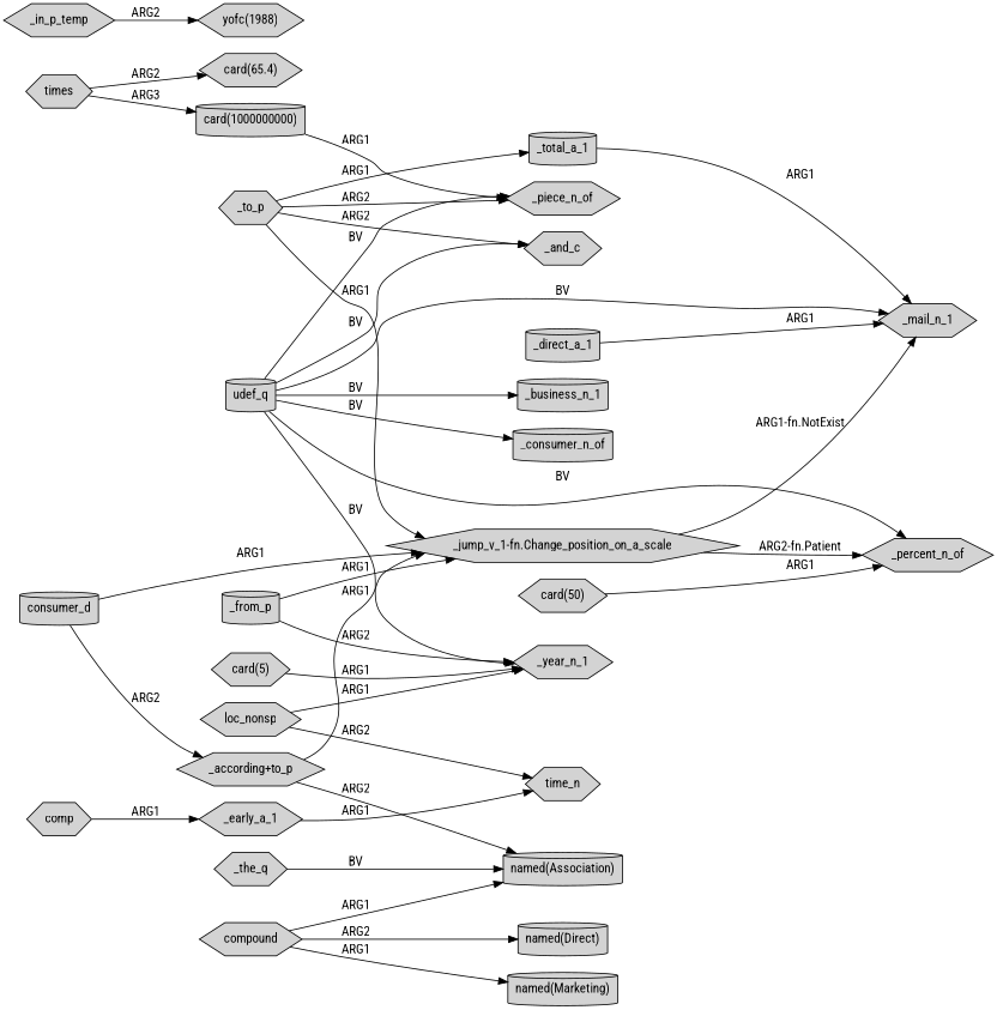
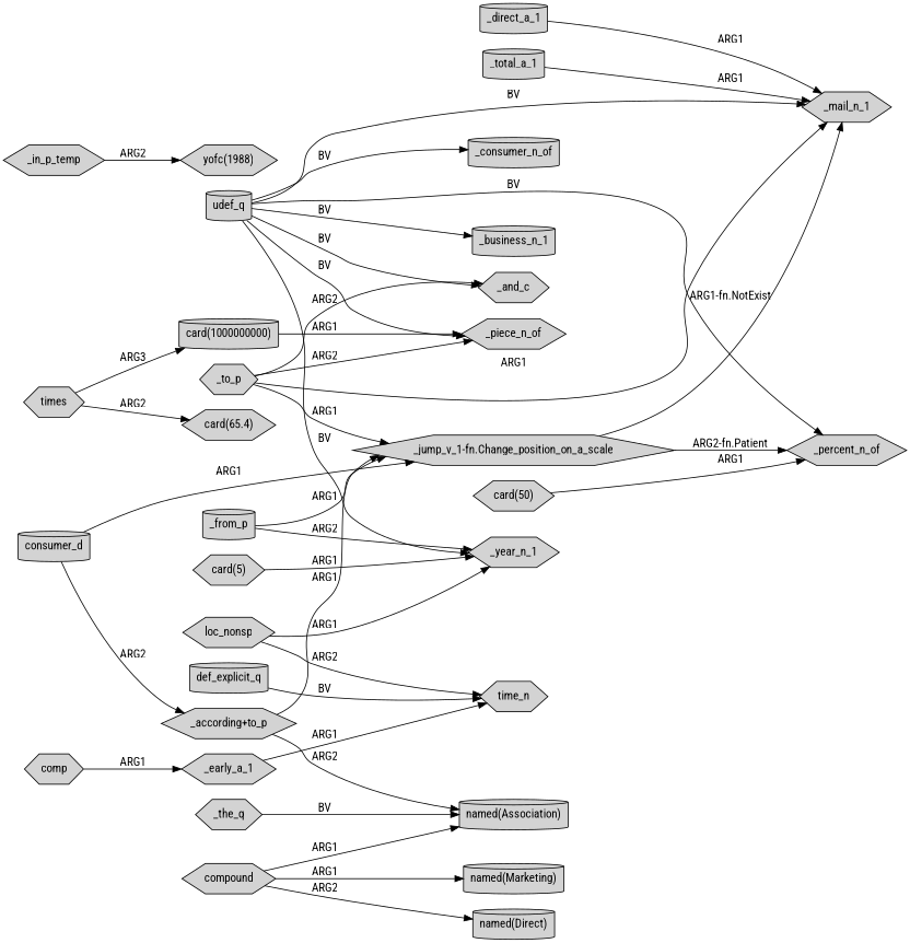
  digraph {
    fontname="Roboto Condensed"
    rankdir=LR
    node [fontname="Roboto Condensed" shape=hexagon style=filled]
    edge [fontname="Roboto Condensed"]
    "_according+to_p"
    "_jump_v_1-fn.Change_position_on_a_scale"
    "named(Association)" [shape=cylinder]
    _mail_n_1
    _percent_n_of
    "named(Marketing)" [shape=cylinder]
    "named(Direct)" [shape=cylinder]
    _to_p
    _piece_n_of
    _and_c
    "card(5)"
    _year_n_1
+   def_explicit_q [shape=cylinder]
    time_n
    loc_nonsp
    compound
    times
    "card(65.4)"
    "card(1000000000)" [shape=cylinder]
    _direct_a_1 [shape=cylinder]
    _from_p [shape=cylinder]
    udef_q [shape=cylinder]
    _consumer_n_of [shape=cylinder]
    _business_n_1 [shape=cylinder]
    "card(50)"
    _total_a_1 [shape=cylinder]
    n27 [label=consumer_d shape=cylinder]
    _early_a_1
    _the_q
    comp
    _in_p_temp
    "yofc(1988)"
    "_according+to_p" -> "_jump_v_1-fn.Change_position_on_a_scale" [label=ARG1]
    "_according+to_p" -> "named(Association)" [label=ARG2]
    "_jump_v_1-fn.Change_position_on_a_scale" -> _mail_n_1 [label="ARG1-fn.NotExist"]
    "_jump_v_1-fn.Change_position_on_a_scale" -> _percent_n_of [label="ARG2-fn.Patient"]
    _to_p -> "_jump_v_1-fn.Change_position_on_a_scale" [label=ARG1]
-   _to_p -> _total_a_1 [label=ARG1]
+   _to_p -> _mail_n_1 [label=ARG1]
    _to_p -> _piece_n_of [label=ARG2]
    _to_p -> _and_c [label=ARG2]
    "card(5)" -> _year_n_1 [label=ARG1]
+   def_explicit_q -> time_n [label=BV]
    loc_nonsp -> _year_n_1 [label=ARG1]
    loc_nonsp -> time_n [label=ARG2]
    compound -> "named(Association)" [label=ARG1]
    compound -> "named(Marketing)" [label=ARG1]
    compound -> "named(Direct)" [label=ARG2]
    times -> "card(65.4)" [label=ARG2]
    times -> "card(1000000000)" [label=ARG3]
    "card(1000000000)" -> _piece_n_of [label=ARG1]
    _direct_a_1 -> _mail_n_1 [label=ARG1]
    _from_p -> "_jump_v_1-fn.Change_position_on_a_scale" [label=ARG1]
    _from_p -> _year_n_1 [label=ARG2]
    udef_q -> _mail_n_1 [label=BV]
    udef_q -> _percent_n_of [label=BV]
    udef_q -> _piece_n_of [label=BV]
    udef_q -> _and_c [label=BV]
    udef_q -> _year_n_1 [label=BV]
    udef_q -> _consumer_n_of [label=BV]
    udef_q -> _business_n_1 [label=BV]
    "card(50)" -> _percent_n_of [label=ARG1]
    _total_a_1 -> _mail_n_1 [label=ARG1]
    n27 -> "_according+to_p" [label=ARG2]
    n27 -> "_jump_v_1-fn.Change_position_on_a_scale" [label=ARG1]
    _early_a_1 -> time_n [label=ARG1]
    _the_q -> "named(Association)" [label=BV]
    comp -> _early_a_1 [label=ARG1]
    _in_p_temp -> "yofc(1988)" [label=ARG2]
  }
